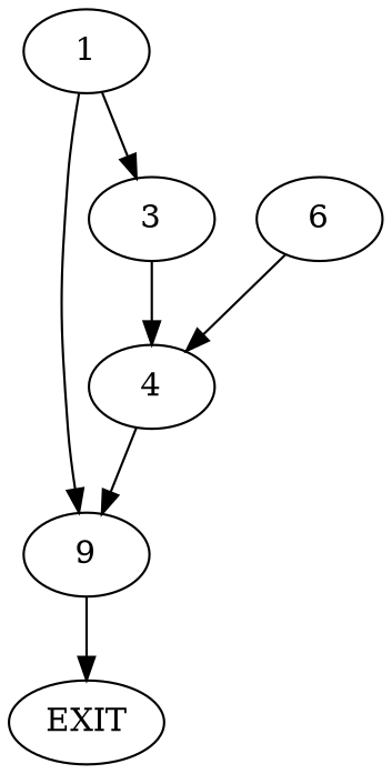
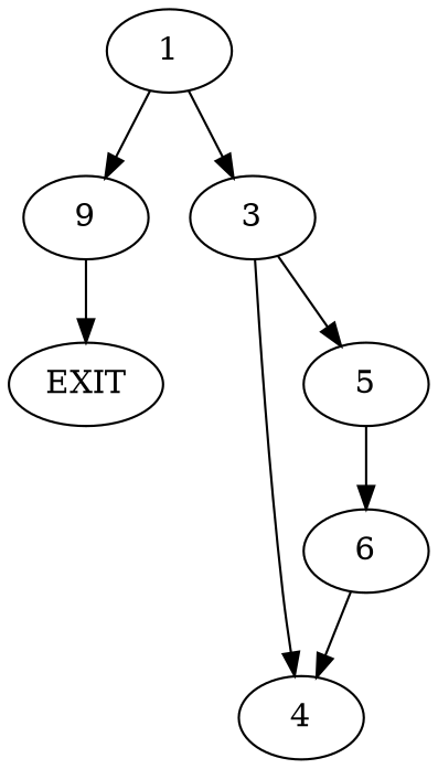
  digraph {
    n1 [label=9]
    1
    3
    n4 [label=EXIT]
    4
+   5
    6
    n1 -> n4
    1 -> n1
    1 -> 3
    3 -> 4
-   4 -> n1
+   3 -> 5
+   5 -> 6
    6 -> 4
  }
